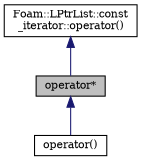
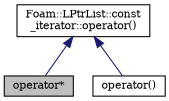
  digraph {
    fontname="DejaVu Serif"
    rankdir=TB
    node [color=black fontname="DejaVu Serif" fontsize=10 shape=record]
    edge [color=midnightblue dir=back fontname="DejaVu Serif" fontsize=10 labelfontname=FreeSans labelfontsize=10 style=solid]
    n1 [fillcolor=grey75 fontcolor=black height=0.2 label="operator*" style=filled width=0.4]
    n2 [height=0.2 label="operator()" width=0.4]
    n3 [height=0.2 label="Foam::LPtrList::const\l_iterator::operator()" width=0.4]
-   n1 -> n2
+   n3 -> n2
    n3 -> n1
  }
